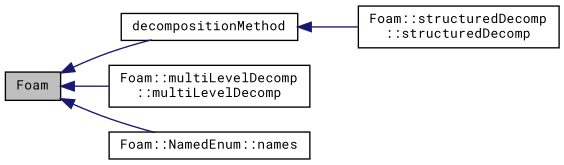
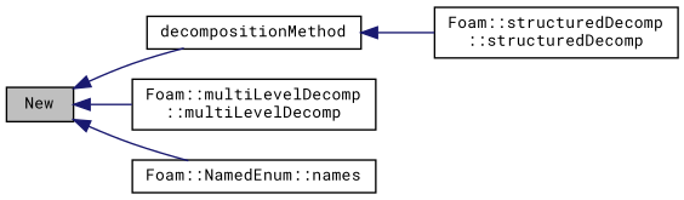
  digraph {
    fontname="Roboto Mono"
    rankdir=LR
    node [color=black fontname="Roboto Mono" fontsize=10 shape=record]
    edge [color=midnightblue dir=back fontname="Roboto Mono" fontsize=10 labelfontname=Helvetica labelfontsize=10 style=solid]
-   n1 [fillcolor=grey75 fontcolor=black height=0.2 label=Foam style=filled width=0.4]
+   n1 [fillcolor=grey75 fontcolor=black height=0.2 label=New style=filled width=0.4]
    n2 [height=0.2 label=decompositionMethod width=0.4]
    n3 [height=0.2 label="Foam::multiLevelDecomp\l::multiLevelDecomp" width=0.4]
    n4 [height=0.2 label="Foam::NamedEnum::names" width=0.4]
    n5 [height=0.2 label="Foam::structuredDecomp\l::structuredDecomp" width=0.4]
    n1 -> n2
    n1 -> n3
    n1 -> n4
    n2 -> n5
  }
